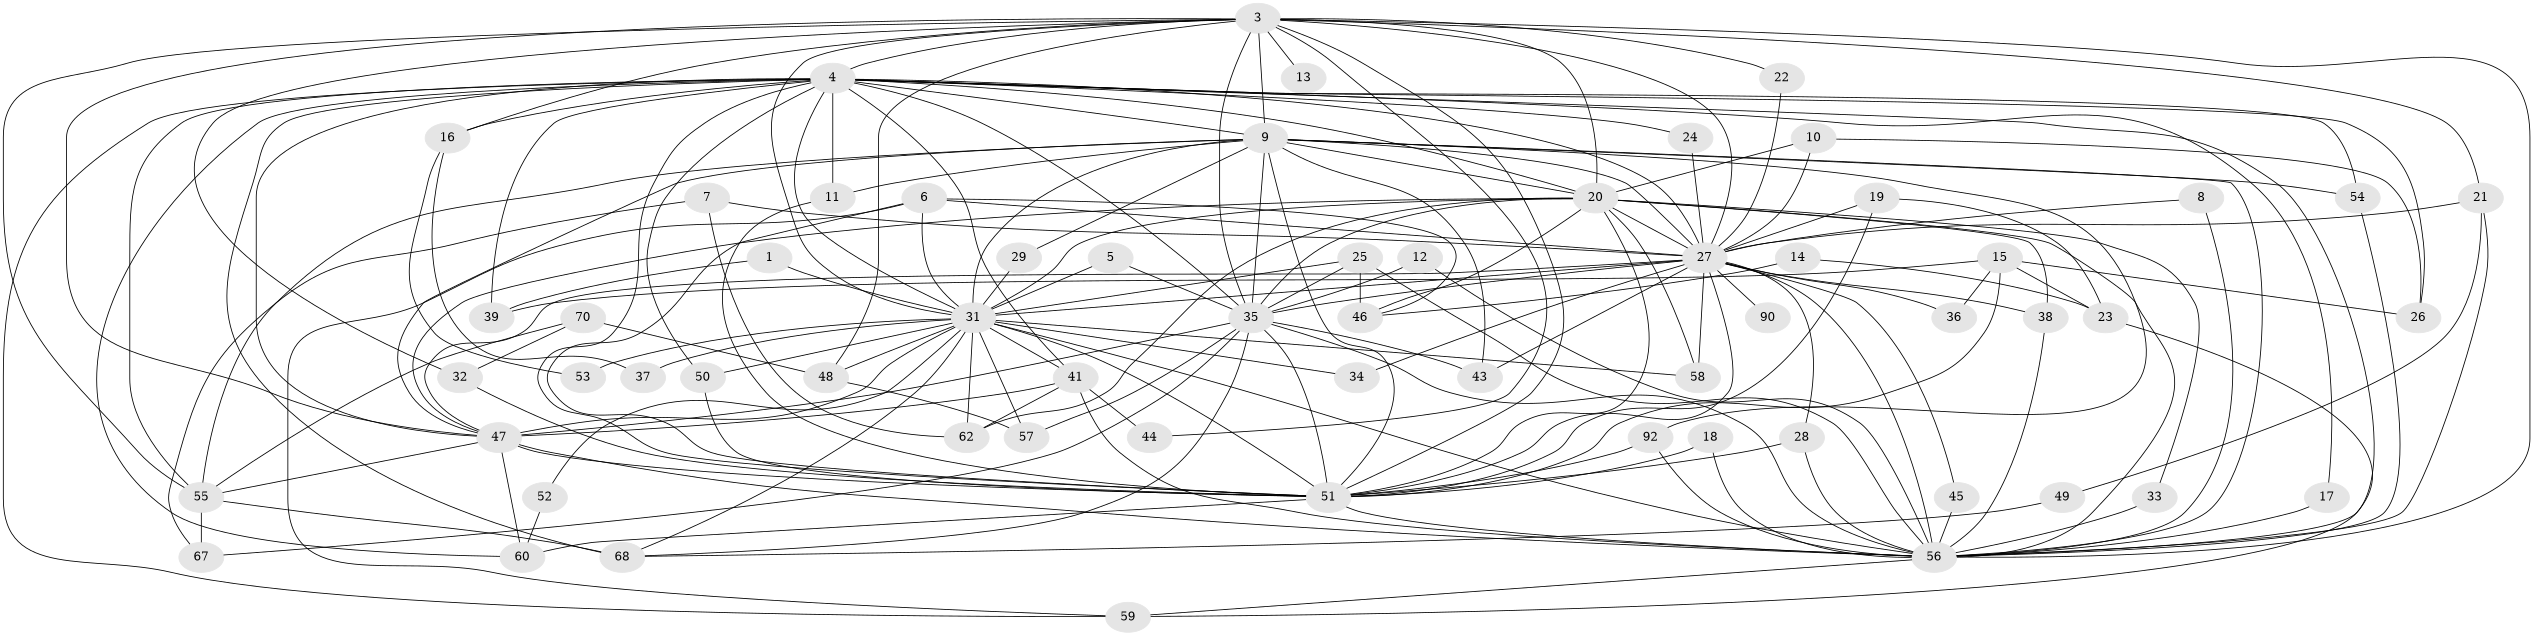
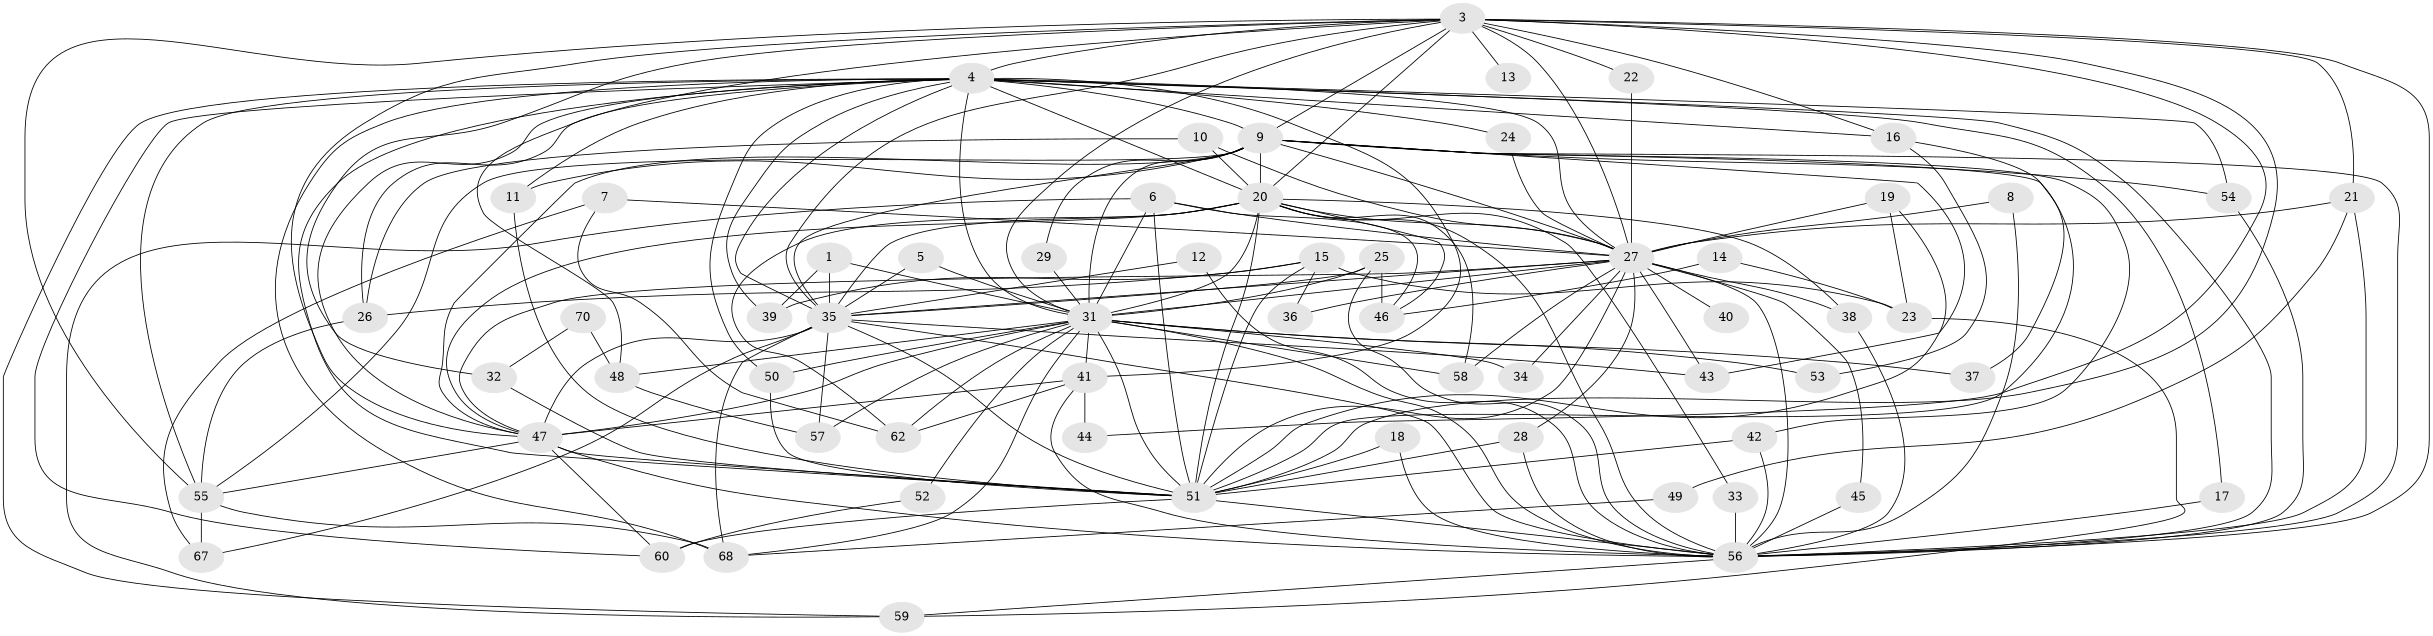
  graph {
    node [color=gray90 style=filled]
    edge [weight=1.0]
    1
    31
    35
    39
    47
    48
    51
    56
    41
    50
    n11 [label=68]
    62
    37
    53
    58
    34
    52
    57
    n19 [label=67]
    43
    3
    27
    4
    9
    13
    16
    20
    21
    22
    32
    44
    55
    36
    38
    28
-   40 [label=90]
+   40
    45
    n38 [label=70]
    11
    17
    24
    26
    54
    59
    60
    29
-   42 [label=92]
+   42
    46
    33
    49
    14
    23
    5
    6
    7
    8
    10
    12
    15
    18
    19
    25
    1 -- 31
+   1 -- 35
    1 -- 39
    31 -- 47
    31 -- 48
    31 -- 51 [weight=2.0]
    31 -- 56 [weight=2.0]
    31 -- 41
    31 -- 50
    31 -- n11
    31 -- 62
    31 -- 37
    31 -- 53
    31 -- 58
    31 -- 34
    31 -- 52
    31 -- 57
    35 -- 47 [weight=2.0]
    35 -- 51
    35 -- 56
    35 -- n11
    35 -- 57 [weight=2.0]
    35 -- n19
    35 -- 43
    47 -- 51
    47 -- 56 [weight=2.0]
    47 -- 55
    47 -- 60
    48 -- 57
    51 -- 56 [weight=2.0]
    51 -- 60
    56 -- 59
    41 -- 47
    41 -- 56
    41 -- 62
    41 -- 44
    50 -- 51
    52 -- 60
    3 -- 31
    3 -- 35
    3 -- 47
    3 -- 48 [weight=2.0]
    3 -- 51
    3 -- 56 [weight=2.0]
    3 -- 27
    3 -- 4
    3 -- 9
    3 -- 13
    3 -- 16
    3 -- 20
    3 -- 21
    3 -- 22
    3 -- 32
    3 -- 44
    3 -- 55
    27 -- 31
    27 -- 35
    27 -- 47 [weight=2.0]
    27 -- 51
    27 -- 56
    27 -- 58 [weight=2.0]
    27 -- 34
    27 -- 43
    27 -- 36
    27 -- 38 [weight=2.0]
    27 -- 28
    27 -- 40
    27 -- 45
    4 -- 31 [weight=2.0]
    4 -- 35
    4 -- 39
    4 -- 47
    4 -- 51
    4 -- 56 [weight=2.0]
    4 -- 41
    4 -- 50
    4 -- n11
    4 -- 27 [weight=2.0]
    4 -- 9 [weight=2.0]
    4 -- 16
    4 -- 20
    4 -- 55
    4 -- 11
    4 -- 17
    4 -- 24
    4 -- 26
    4 -- 54
    4 -- 59
    4 -- 60
    9 -- 31 [weight=3.0]
    9 -- 35 [weight=2.0]
    9 -- 47
    9 -- 51
    9 -- 56
    9 -- 43
    9 -- 27 [weight=2.0]
    9 -- 20 [weight=2.0]
    9 -- 55
    9 -- 11
    9 -- 54 [weight=2.0]
    9 -- 29
    9 -- 42
    16 -- 37
    16 -- 53
    20 -- 31 [weight=2.0]
    20 -- 35
    20 -- 47
    20 -- 51
    20 -- 56
    20 -- 62
    20 -- 58
    20 -- 27
    20 -- 38
    20 -- 46
    20 -- 33
    21 -- 56 [weight=2.0]
    21 -- 27
    21 -- 49
    22 -- 27
    32 -- 51
    55 -- n11
    55 -- n19
    38 -- 56
    28 -- 51
    28 -- 56
    45 -- 56
    n38 -- 48
    n38 -- 32
    11 -- 51
    17 -- 56
    24 -- 27
-   n38 -- 55
+   26 -- 55
    54 -- 56
    29 -- 31
    42 -- 51
    42 -- 56
    33 -- 56 [weight=2.0]
    49 -- n11
    14 -- 46
    14 -- 23
    23 -- 59
    5 -- 31 [weight=2.0]
    5 -- 35
    6 -- 31
    6 -- 51
    6 -- 27
    6 -- 59
    6 -- 46
    7 -- 62
    7 -- n19
    7 -- 27 [weight=2.0]
    8 -- 56
    8 -- 27
    10 -- 27
    10 -- 20
    10 -- 26
    12 -- 35
    12 -- 56
    15 -- 39
    15 -- 51
    15 -- 36
    15 -- 26
    15 -- 23
    18 -- 51
    18 -- 56
    19 -- 51
    19 -- 27
    19 -- 23
    25 -- 31
    25 -- 35
    25 -- 56
    25 -- 46
  }
